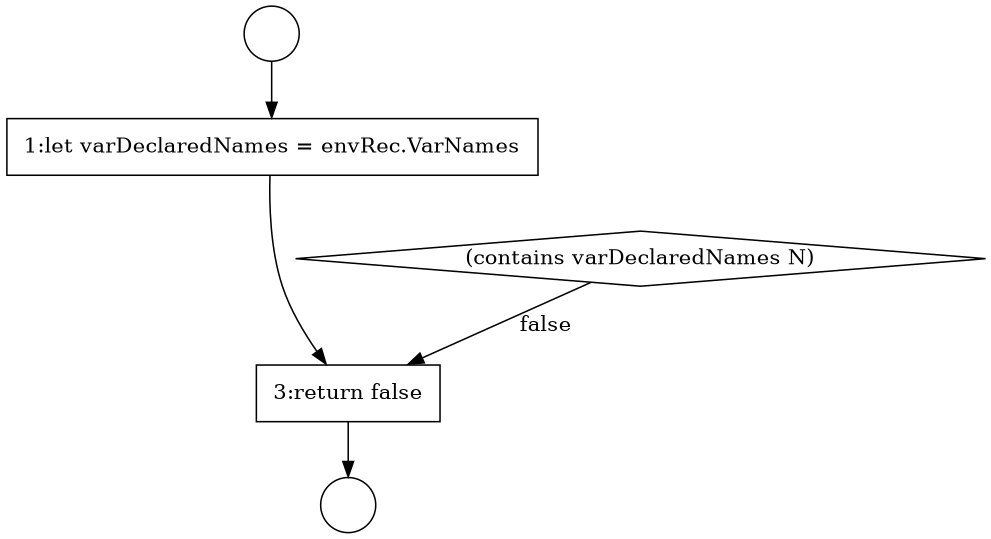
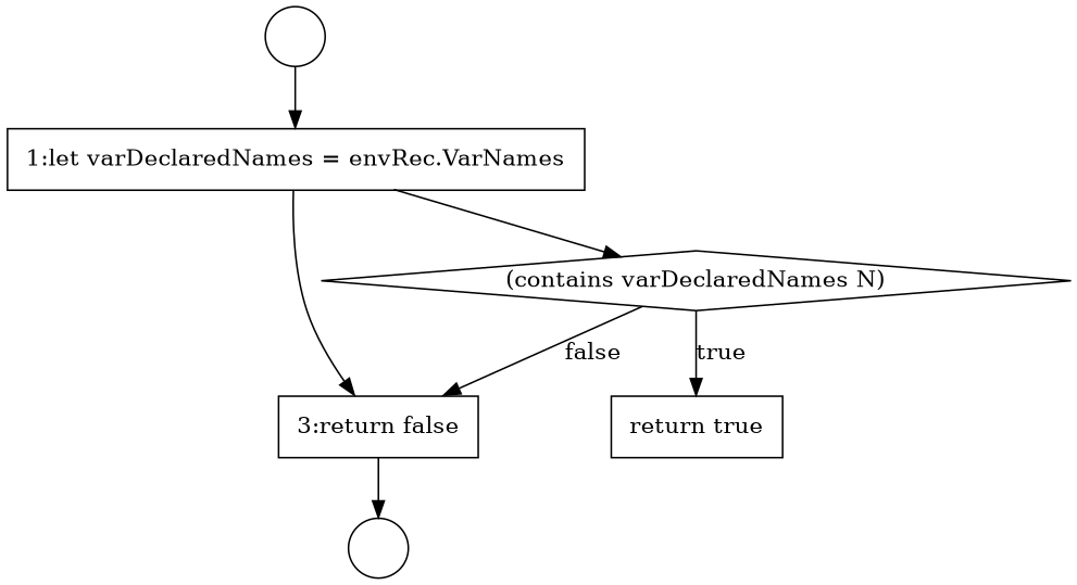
  digraph {
    node [color=black fillcolor=white shape=none style=filled]
    edge [color=black]
    n1 [label=" " shape=circle]
+   n2 [label=<<font color="black">     <table border="0" cellborder="1" cellspacing="0" cellpadding="10">       <tr><td align="left">return true</td></tr>     </table>   </font>> margin=0]
    n3 [label=<<font color="black">     <table border="0" cellborder="1" cellspacing="0" cellpadding="10">       <tr><td align="left">3:return false</td></tr>     </table>   </font>> margin=0]
    n4 [label=<<font color="black">     <table border="0" cellborder="1" cellspacing="0" cellpadding="10">       <tr><td align="left">1:let varDeclaredNames = envRec.VarNames</td></tr>     </table>   </font>> margin=0]
    n5 [label=<<font color="black">(contains varDeclaredNames N)</font>> shape=diamond]
    n6 [label=" " shape=circle]
    n3 -> n1
    n4 -> n3
+   n4 -> n5
+   n5 -> n2 [label=<<font color="black">true</font>>]
    n5 -> n3 [label=<<font color="black">false</font>>]
    n6 -> n4
  }
